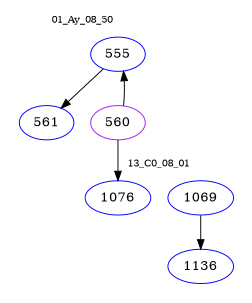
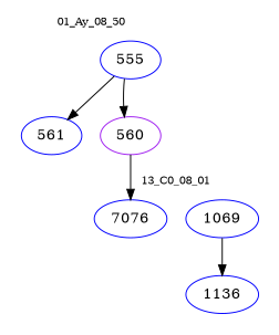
  digraph {
    node [color=blue]
    edge [color=black]
    n1 [label=555]
    n2 [label=561]
    n3 [color=purple label=560]
    n4 [label=1069]
-   n5 [label=1076]
+   n5 [label=7076]
    n6 [label=1136]
    subgraph cluster_1 {
      color=white
      fontsize=10
      label="01_Ay_08_50"
      n1
      n2
      n3
    }
    subgraph cluster_2 {
      color=white
      fontsize=10
      label="13_C0_08_01"
      n4
      n5
      n6
    }
    n1 -> n2
-   n3 -> n1
+   n1 -> n3
    n3 -> n5
    n4 -> n6
  }
